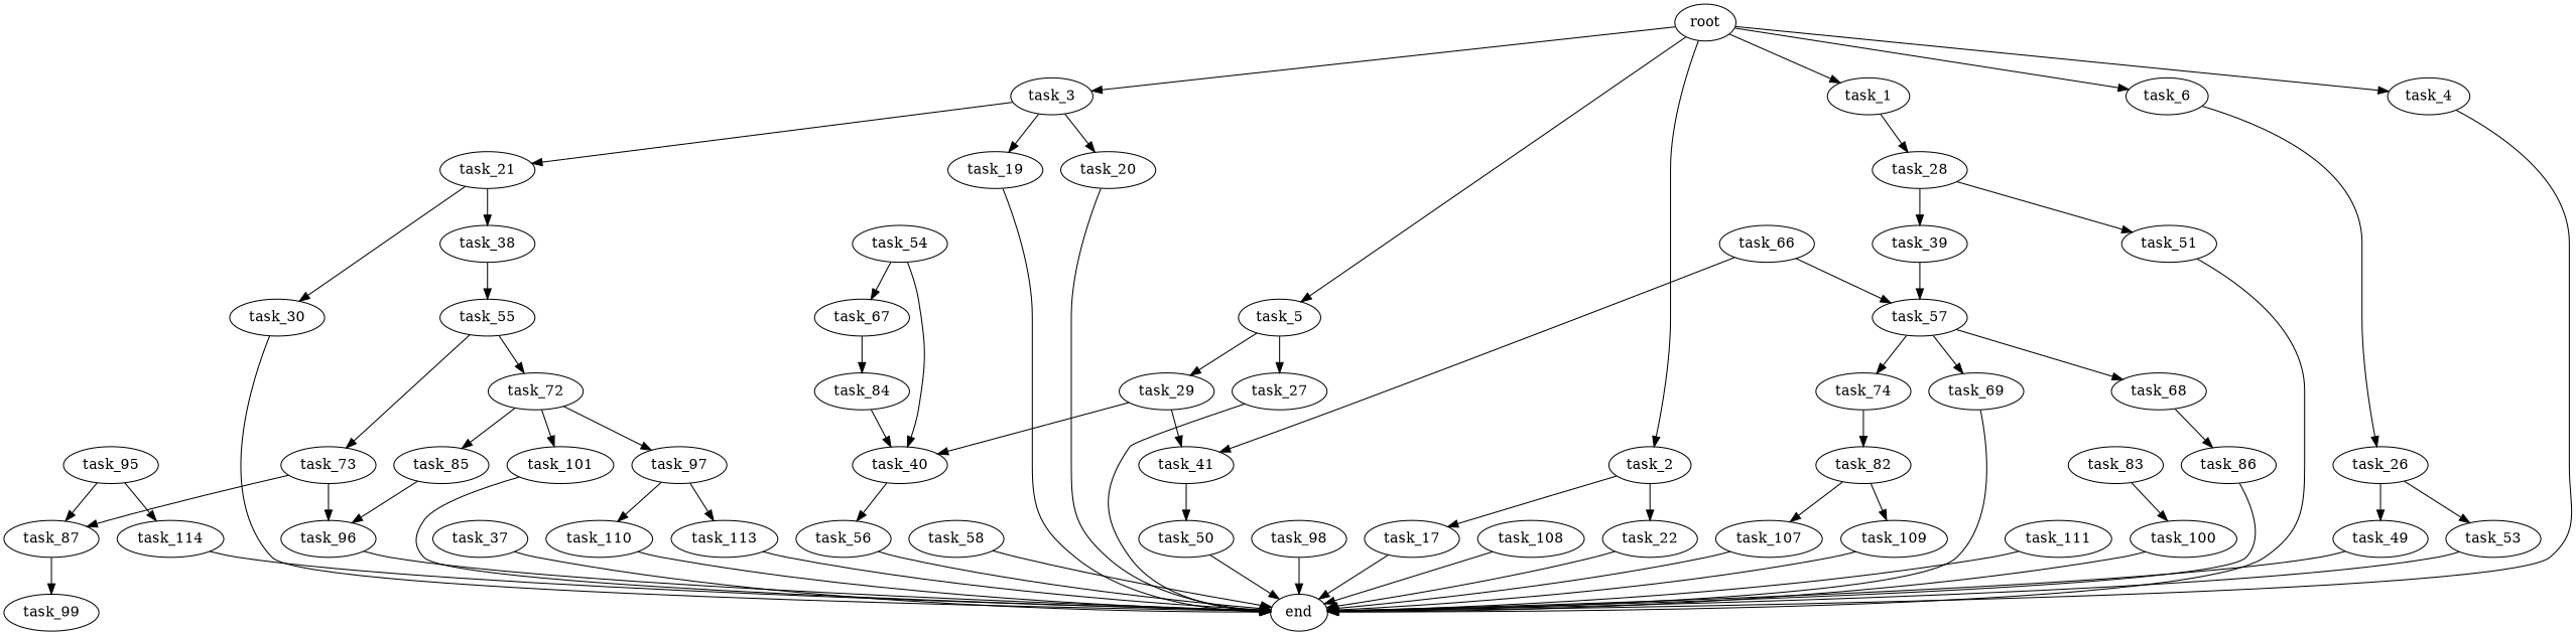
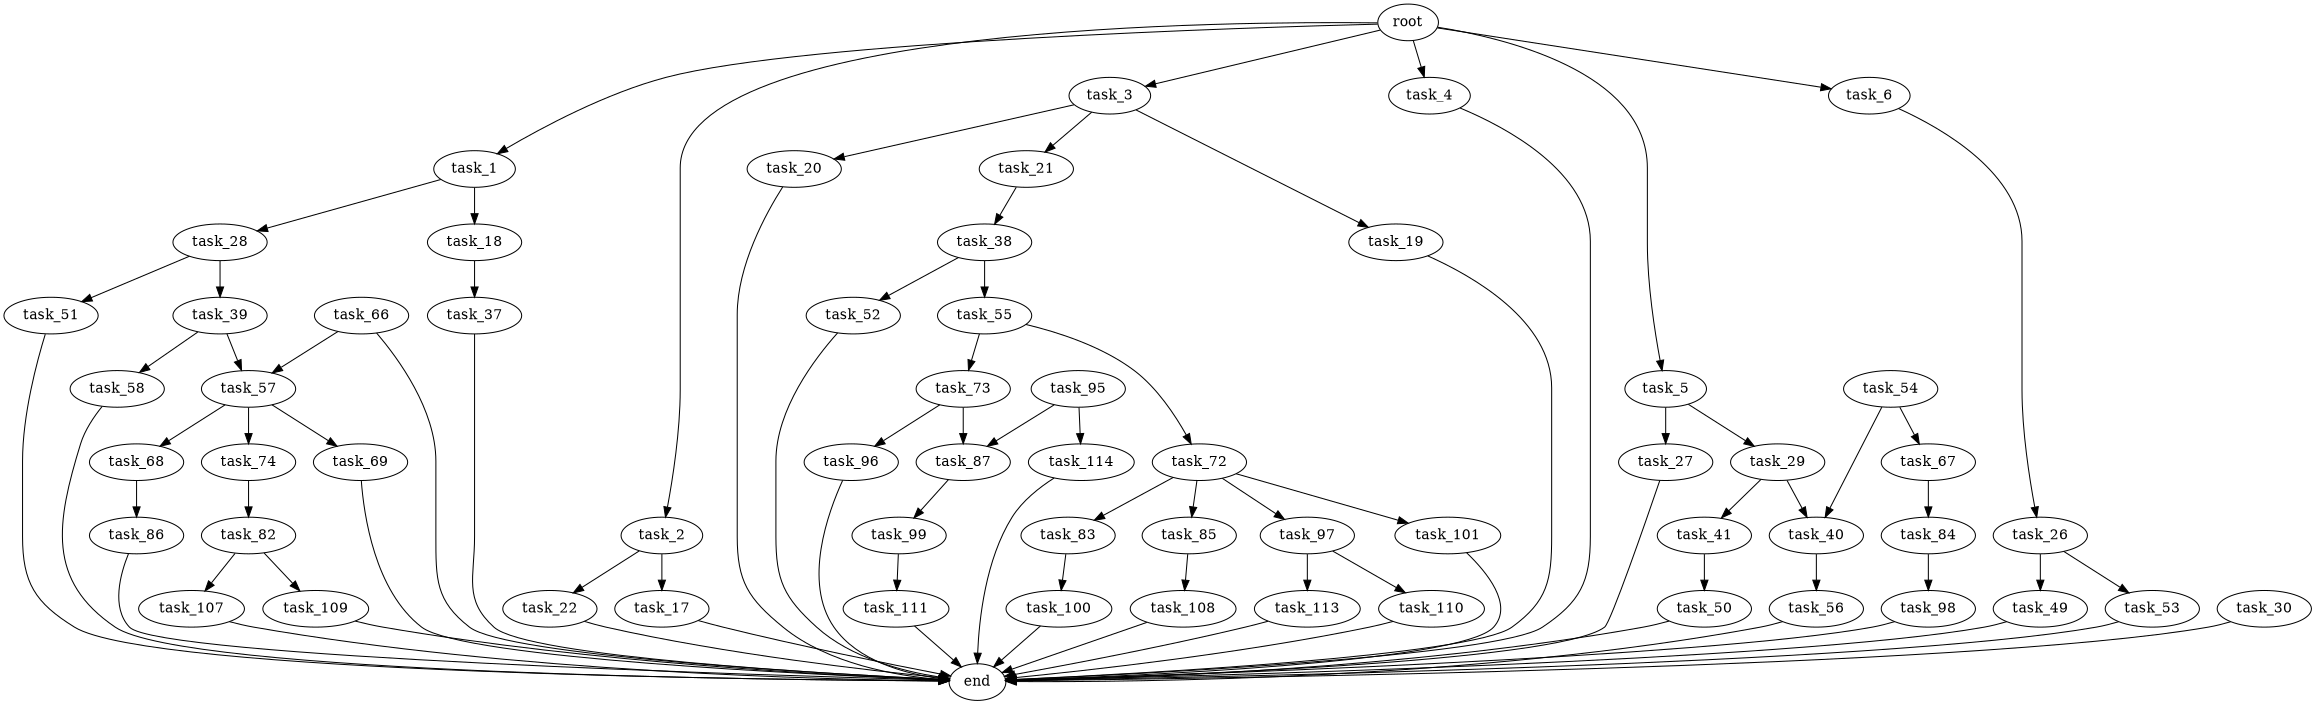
  digraph {
    root
    task_1
    task_2
    task_3
    task_4
    task_5
    task_6
+   task_18
    task_28
    task_17
    task_22
    task_19
    task_20
    task_21
    end
    task_27
    task_29
    task_26
    task_37
    task_39
    task_51
    task_30
    task_38
    task_40
    task_41
    task_49
    task_53
+   task_52
    task_55
    task_57
    task_58
    task_56
    task_50
    task_72
    task_73
    task_68
    task_69
    task_74
    task_54
    task_67
    task_84
    task_83
    task_85
    task_97
    task_101
    task_87
    task_96
    task_66
    task_86
    task_82
    task_98
    task_100
    task_108
    task_110
    task_113
    task_99
    task_107
    task_109
    task_95
    task_114
    task_111
    root -> task_1
    root -> task_2
    root -> task_3
    root -> task_4
    root -> task_5
    root -> task_6
+   task_1 -> task_18
    task_1 -> task_28
    task_2 -> task_17
    task_2 -> task_22
    task_3 -> task_19
    task_3 -> task_20
    task_3 -> task_21
    task_4 -> end
    task_5 -> task_27
    task_5 -> task_29
    task_6 -> task_26
+   task_18 -> task_37
    task_28 -> task_39
    task_28 -> task_51
    task_17 -> end
    task_22 -> end
    task_19 -> end
    task_20 -> end
-   task_21 -> task_30
    task_21 -> task_38
    task_27 -> end
    task_29 -> task_40
    task_29 -> task_41
    task_26 -> task_49
    task_26 -> task_53
    task_37 -> end
    task_39 -> task_57
+   task_39 -> task_58
    task_51 -> end
    task_30 -> end
+   task_38 -> task_52
    task_38 -> task_55
    task_40 -> task_56
    task_41 -> task_50
    task_49 -> end
    task_53 -> end
+   task_52 -> end
    task_55 -> task_72
    task_55 -> task_73
    task_57 -> task_68
    task_57 -> task_69
    task_57 -> task_74
    task_58 -> end
    task_56 -> end
    task_50 -> end
+   task_72 -> task_83
    task_72 -> task_85
    task_72 -> task_97
    task_72 -> task_101
    task_73 -> task_87
    task_73 -> task_96
    task_68 -> task_86
    task_69 -> end
    task_74 -> task_82
    task_54 -> task_40
    task_54 -> task_67
    task_67 -> task_84
-   task_84 -> task_40
+   task_84 -> task_98
    task_83 -> task_100
-   task_85 -> task_96
+   task_85 -> task_108
    task_97 -> task_110
    task_97 -> task_113
    task_101 -> end
    task_87 -> task_99
    task_96 -> end
-   task_66 -> task_41
+   task_66 -> end
    task_66 -> task_57
    task_86 -> end
    task_82 -> task_107
    task_82 -> task_109
    task_98 -> end
    task_100 -> end
    task_108 -> end
    task_110 -> end
    task_113 -> end
+   task_99 -> task_111
    task_107 -> end
    task_109 -> end
    task_95 -> task_87
    task_95 -> task_114
    task_114 -> end
    task_111 -> end
  }
